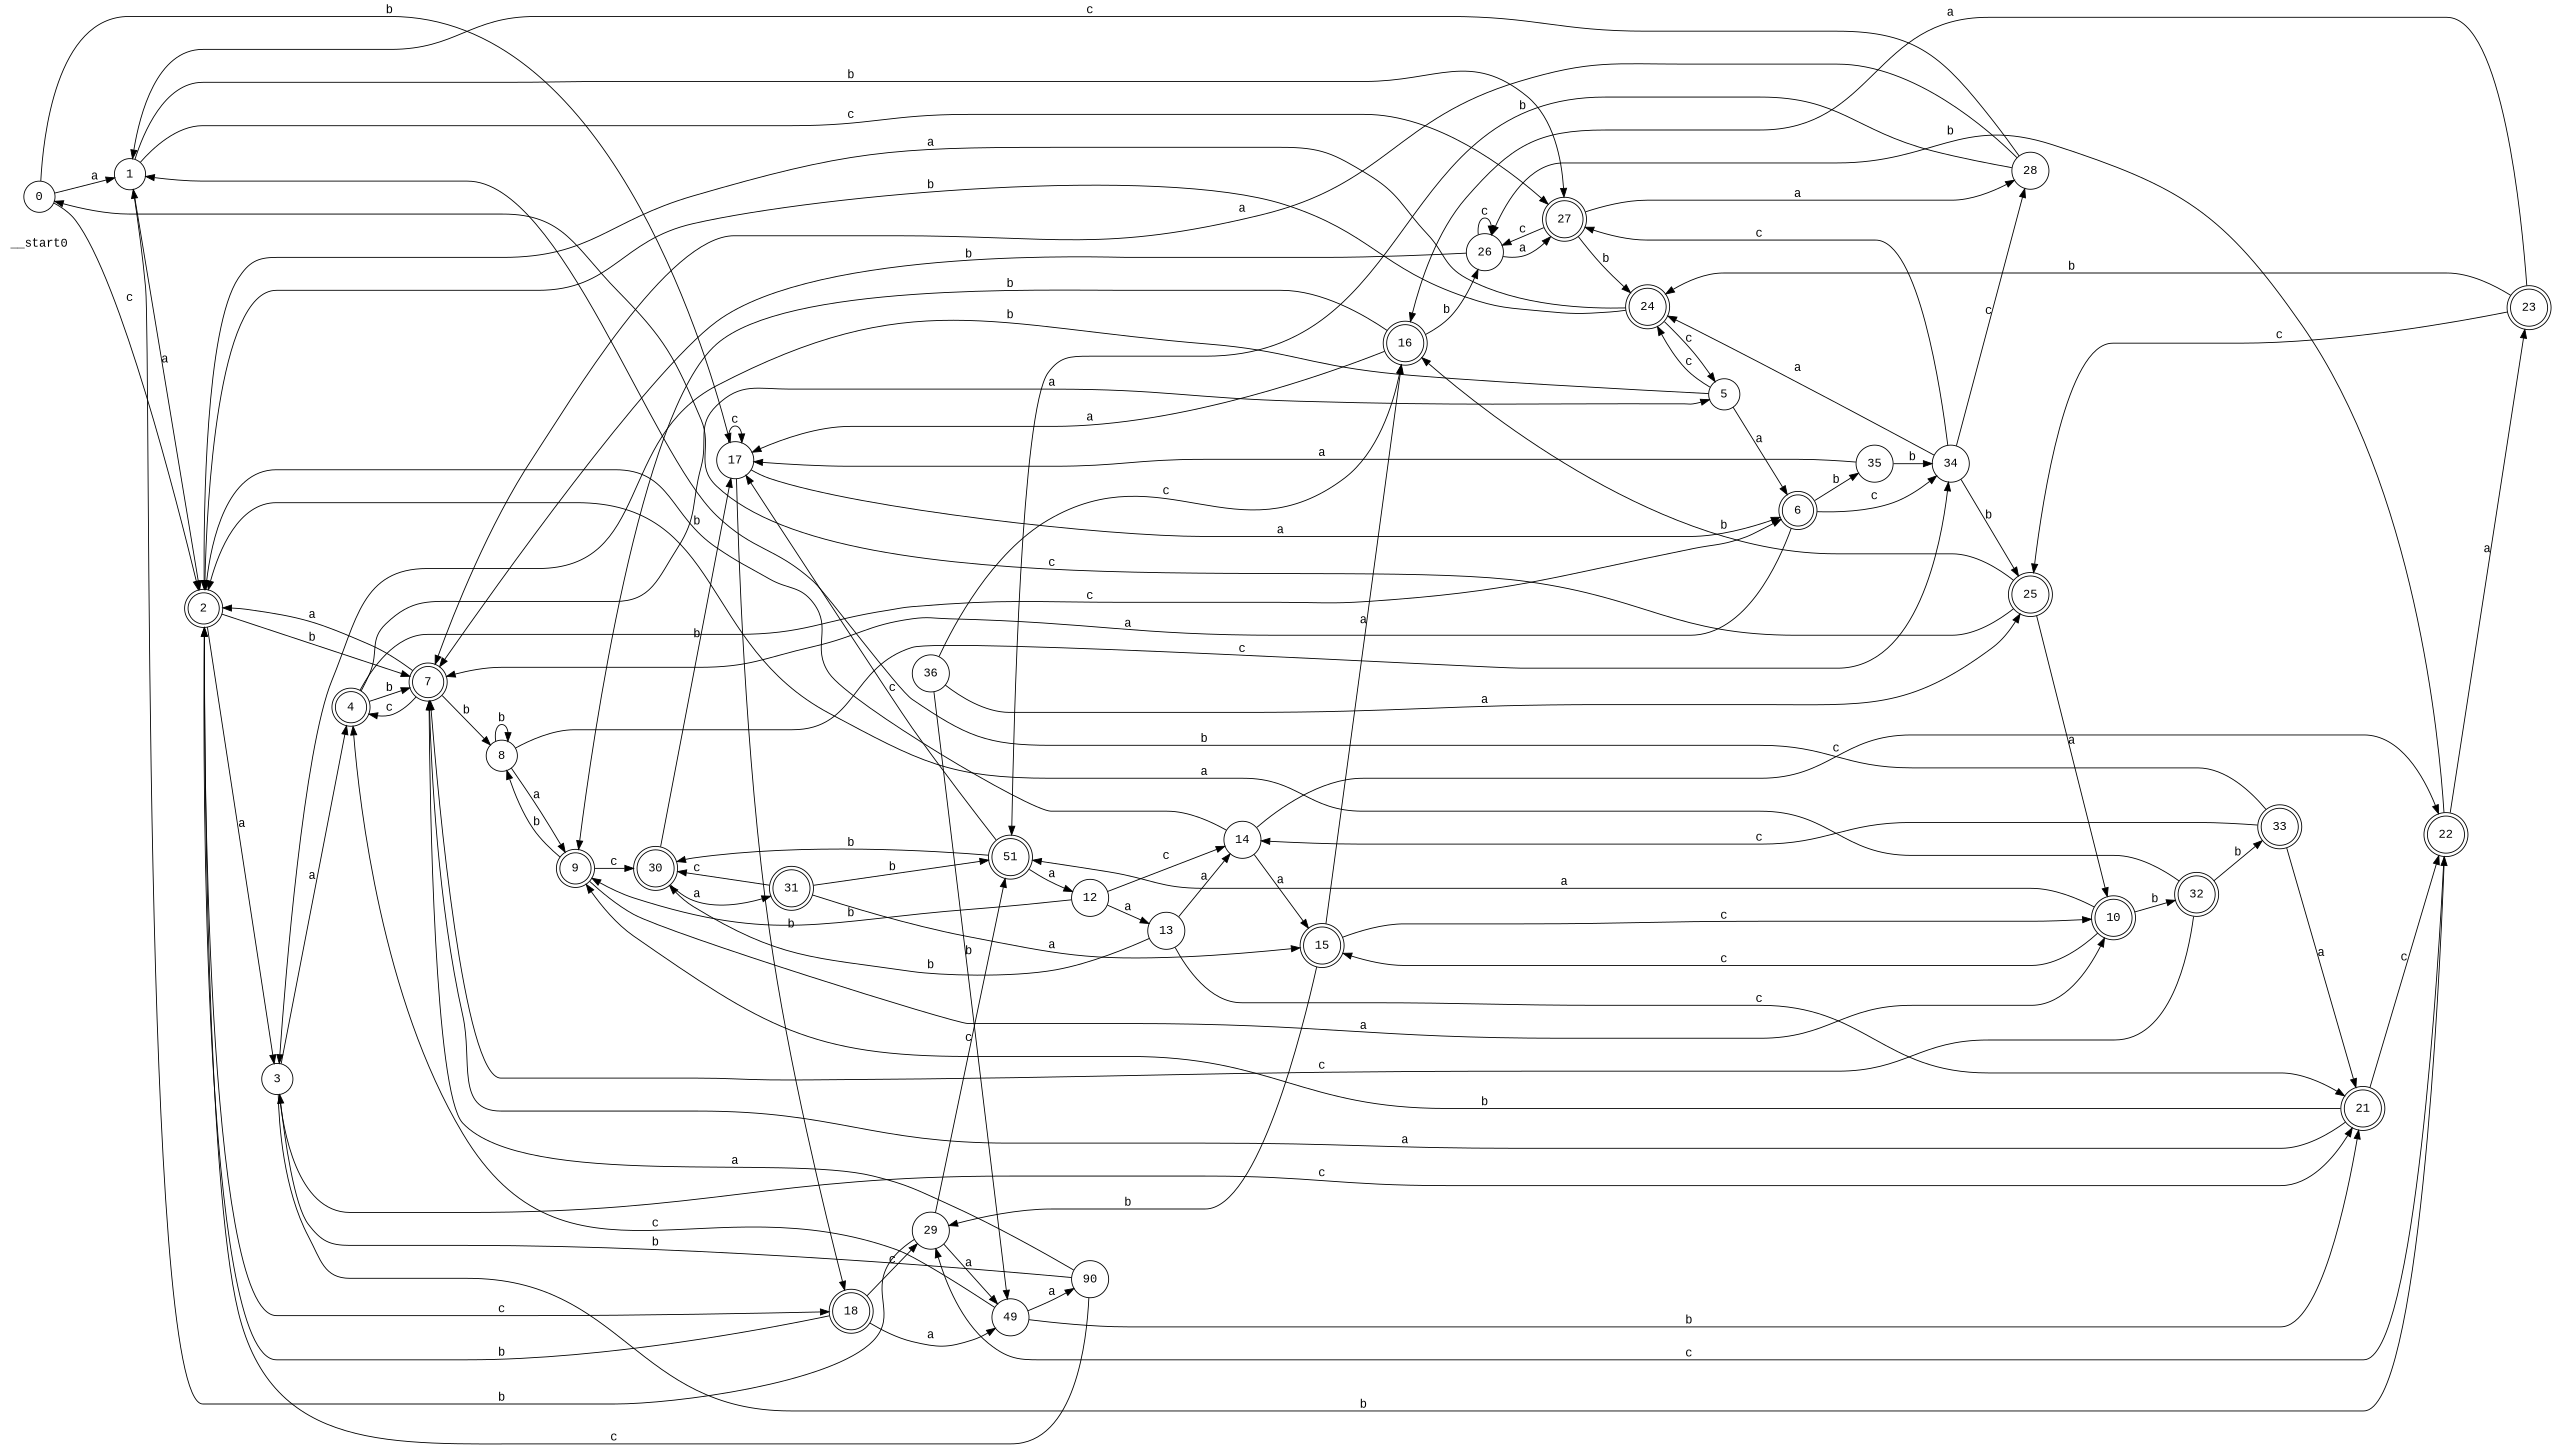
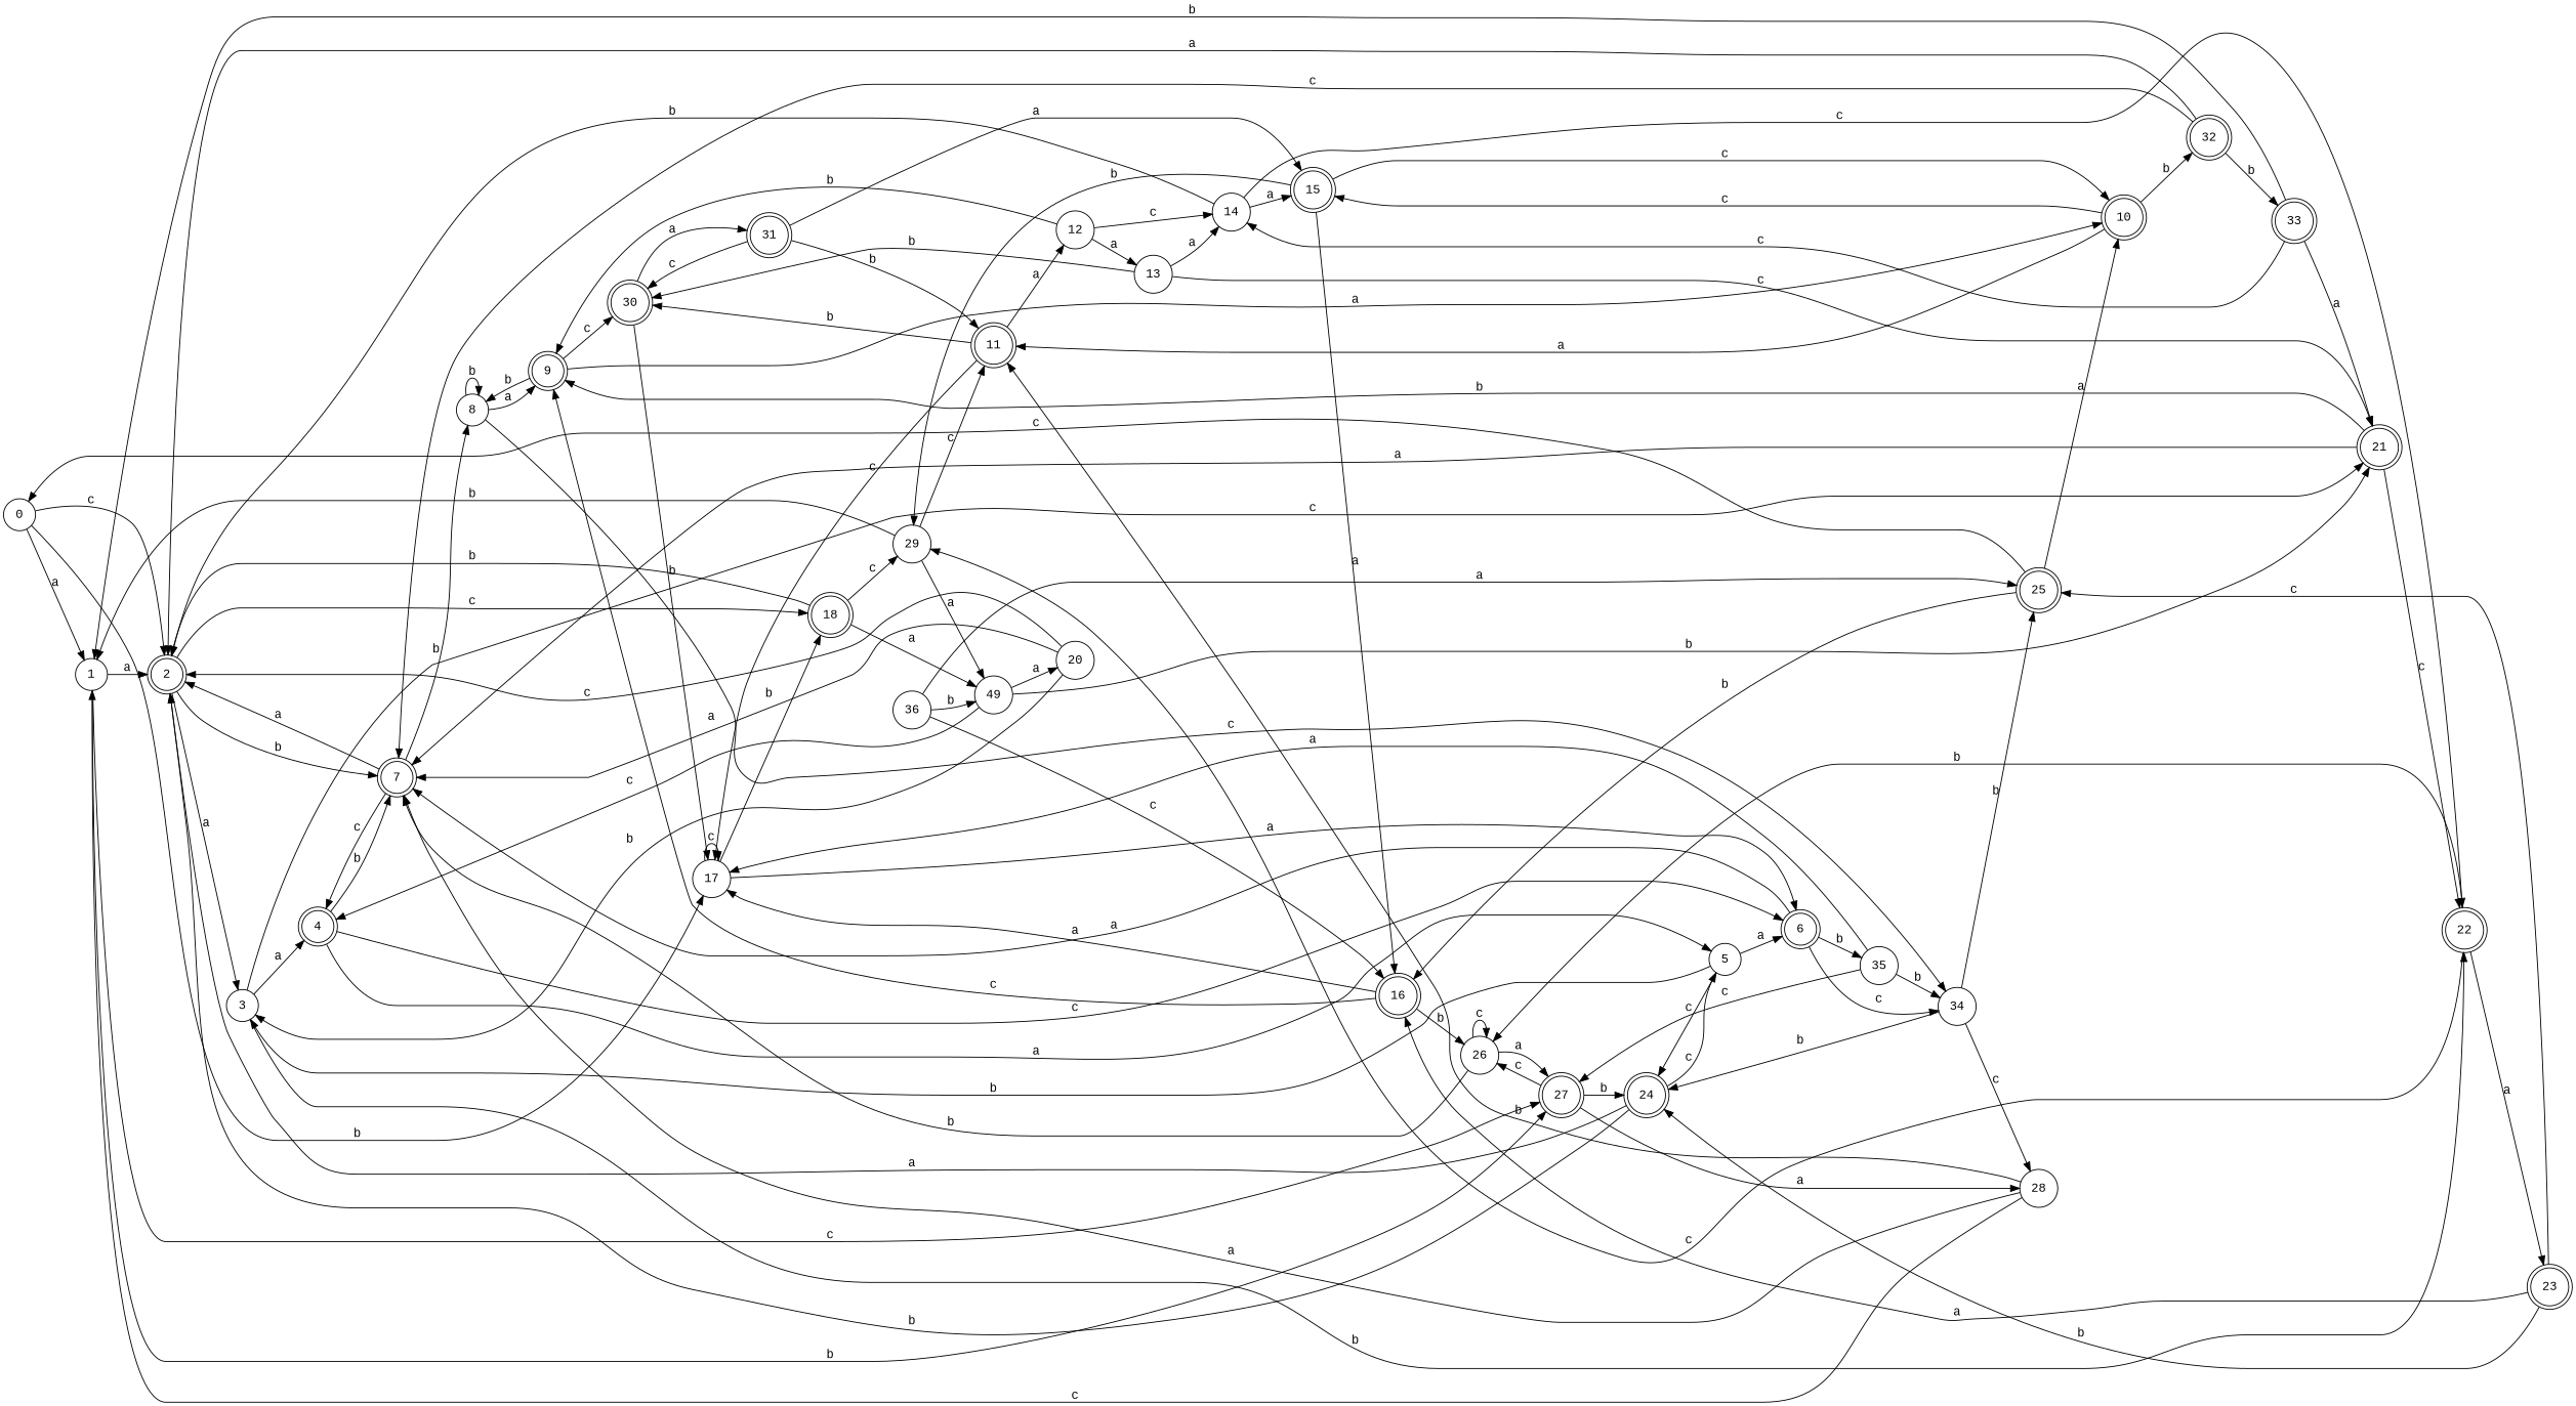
  digraph {
    fontname="Liberation Mono"
    rankdir=LR
    node [fontname="Liberation Mono" shape=doublecircle color=black fillcolor=white style="rounded,filled"]
    edge [fontname="Liberation Mono"]
-   __start0 [shape=none color="" fillcolor="" style=""]
    n2 [label=0 shape=circle style=filled]
    n3 [label=1 shape=circle style=filled]
    n4 [label=2]
    n5 [label=17 shape=circle style=filled]
    n6 [label=27]
    n7 [label=3 shape=circle style=filled]
    n8 [label=7]
    n9 [label=18]
    n10 [label=36 shape=circle style=filled]
    n11 [label=16]
    n12 [label=49 shape=circle style=filled]
    n13 [label=25]
    n14 [label=24]
    n15 [label=26 shape=circle style=filled]
    n16 [label=28 shape=circle style=filled]
    n17 [label=4]
    n18 [label=21]
    n19 [label=22]
    n20 [label=8 shape=circle style=filled]
    n21 [label=29 shape=circle style=filled]
    n22 [label=5 shape=circle style=filled]
    n23 [label=6]
    n24 [label=9]
    n25 [label=23]
    n26 [label=34 shape=circle style=filled]
    n27 [label=35 shape=circle style=filled]
    n28 [label=10]
    n29 [label=30]
-   n30 [label=51]
+   n30 [label=11]
    n31 [label=15]
    n32 [label=32]
    n33 [label=31]
    n34 [label=12 shape=circle style=filled]
    n35 [label=33]
    n36 [label=13 shape=circle style=filled]
    n37 [label=14 shape=circle style=filled]
-   n38 [label=90 shape=circle style=filled]
+   n38 [label=20 shape=circle style=filled]
    n2 -> n3 [label=a]
    n2 -> n4 [label=c]
    n2 -> n5 [label=b]
    n3 -> n4 [label=a]
    n3 -> n6 [label=b]
    n3 -> n6 [label=c]
    n4 -> n7 [label=a]
    n4 -> n8 [label=b]
    n4 -> n9 [label=c]
    n5 -> n5 [label=c]
    n5 -> n9 [label=b]
    n5 -> n23 [label=a]
    n6 -> n14 [label=b]
    n6 -> n15 [label=c]
    n6 -> n16 [label=a]
    n7 -> n17 [label=a]
    n7 -> n18 [label=c]
    n7 -> n19 [label=b]
    n8 -> n4 [label=a]
    n8 -> n17 [label=c]
    n8 -> n20 [label=b]
    n9 -> n4 [label=b]
    n9 -> n12 [label=a]
    n9 -> n21 [label=c]
    n10 -> n11 [label=c]
    n10 -> n12 [label=b]
    n10 -> n13 [label=a]
    n11 -> n5 [label=a]
    n11 -> n15 [label=b]
-   n11 -> n24 [label=b]
+   n11 -> n24 [label=c]
    n12 -> n17 [label=c]
    n12 -> n18 [label=b]
    n12 -> n38 [label=a]
    n13 -> n2 [label=c]
    n13 -> n11 [label=b]
    n13 -> n28 [label=a]
    n14 -> n4 [label=a]
    n14 -> n4 [label=b]
    n14 -> n22 [label=c]
    n15 -> n6 [label=a]
    n15 -> n8 [label=b]
    n15 -> n15 [label=c]
    n16 -> n3 [label=c]
    n16 -> n8 [label=a]
    n16 -> n30 [label=b]
    n17 -> n8 [label=b]
    n17 -> n22 [label=a]
    n17 -> n23 [label=c]
    n18 -> n8 [label=a]
    n18 -> n19 [label=c]
    n18 -> n24 [label=b]
    n19 -> n15 [label=b]
    n19 -> n21 [label=c]
    n19 -> n25 [label=a]
    n20 -> n20 [label=b]
    n20 -> n24 [label=a]
    n20 -> n26 [label=c]
    n21 -> n3 [label=b]
    n21 -> n12 [label=a]
    n21 -> n30 [label=c]
    n22 -> n7 [label=b]
    n22 -> n14 [label=c]
    n22 -> n23 [label=a]
    n23 -> n8 [label=a]
    n23 -> n26 [label=c]
    n23 -> n27 [label=b]
    n24 -> n20 [label=b]
    n24 -> n28 [label=a]
    n24 -> n29 [label=c]
    n25 -> n11 [label=a]
    n25 -> n13 [label=c]
    n25 -> n14 [label=b]
    n26 -> n13 [label=b]
-   n26 -> n14 [label=a]
+   n26 -> n14 [label=b]
    n26 -> n16 [label=c]
    n27 -> n5 [label=a]
-   n26 -> n6 [label=c]
+   n27 -> n6 [label=c]
    n27 -> n26 [label=b]
    n28 -> n30 [label=a]
    n28 -> n31 [label=c]
    n28 -> n32 [label=b]
    n29 -> n5 [label=b]
    n29 -> n33 [label=a]
    n30 -> n5 [label=c]
    n30 -> n29 [label=b]
    n30 -> n34 [label=a]
    n31 -> n11 [label=a]
    n31 -> n21 [label=b]
    n31 -> n28 [label=c]
    n32 -> n4 [label=a]
    n32 -> n8 [label=c]
    n32 -> n35 [label=b]
    n33 -> n29 [label=c]
    n33 -> n30 [label=b]
    n33 -> n31 [label=a]
    n34 -> n24 [label=b]
    n34 -> n36 [label=a]
    n34 -> n37 [label=c]
    n35 -> n3 [label=b]
    n35 -> n18 [label=a]
    n35 -> n37 [label=c]
    n36 -> n18 [label=c]
    n36 -> n29 [label=b]
    n36 -> n37 [label=a]
    n37 -> n4 [label=b]
    n37 -> n19 [label=c]
    n37 -> n31 [label=a]
    n38 -> n4 [label=c]
    n38 -> n7 [label=b]
    n38 -> n8 [label=a]
  }
